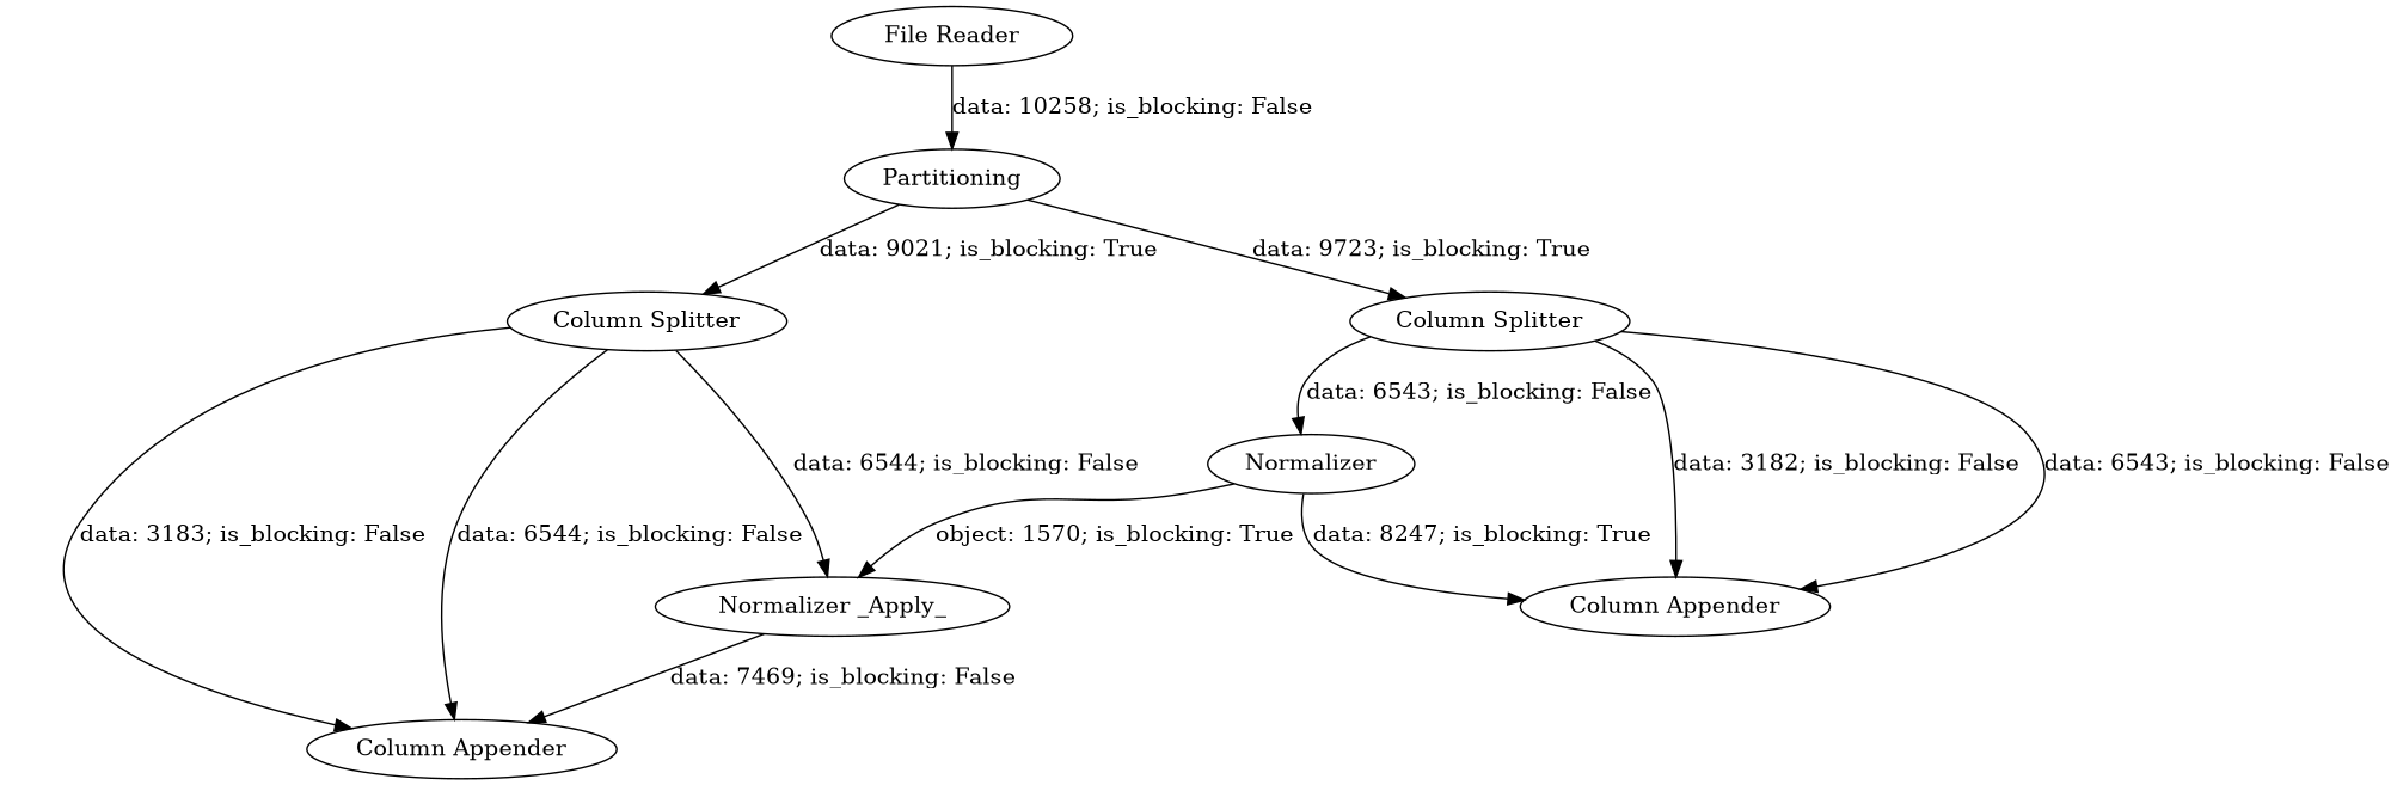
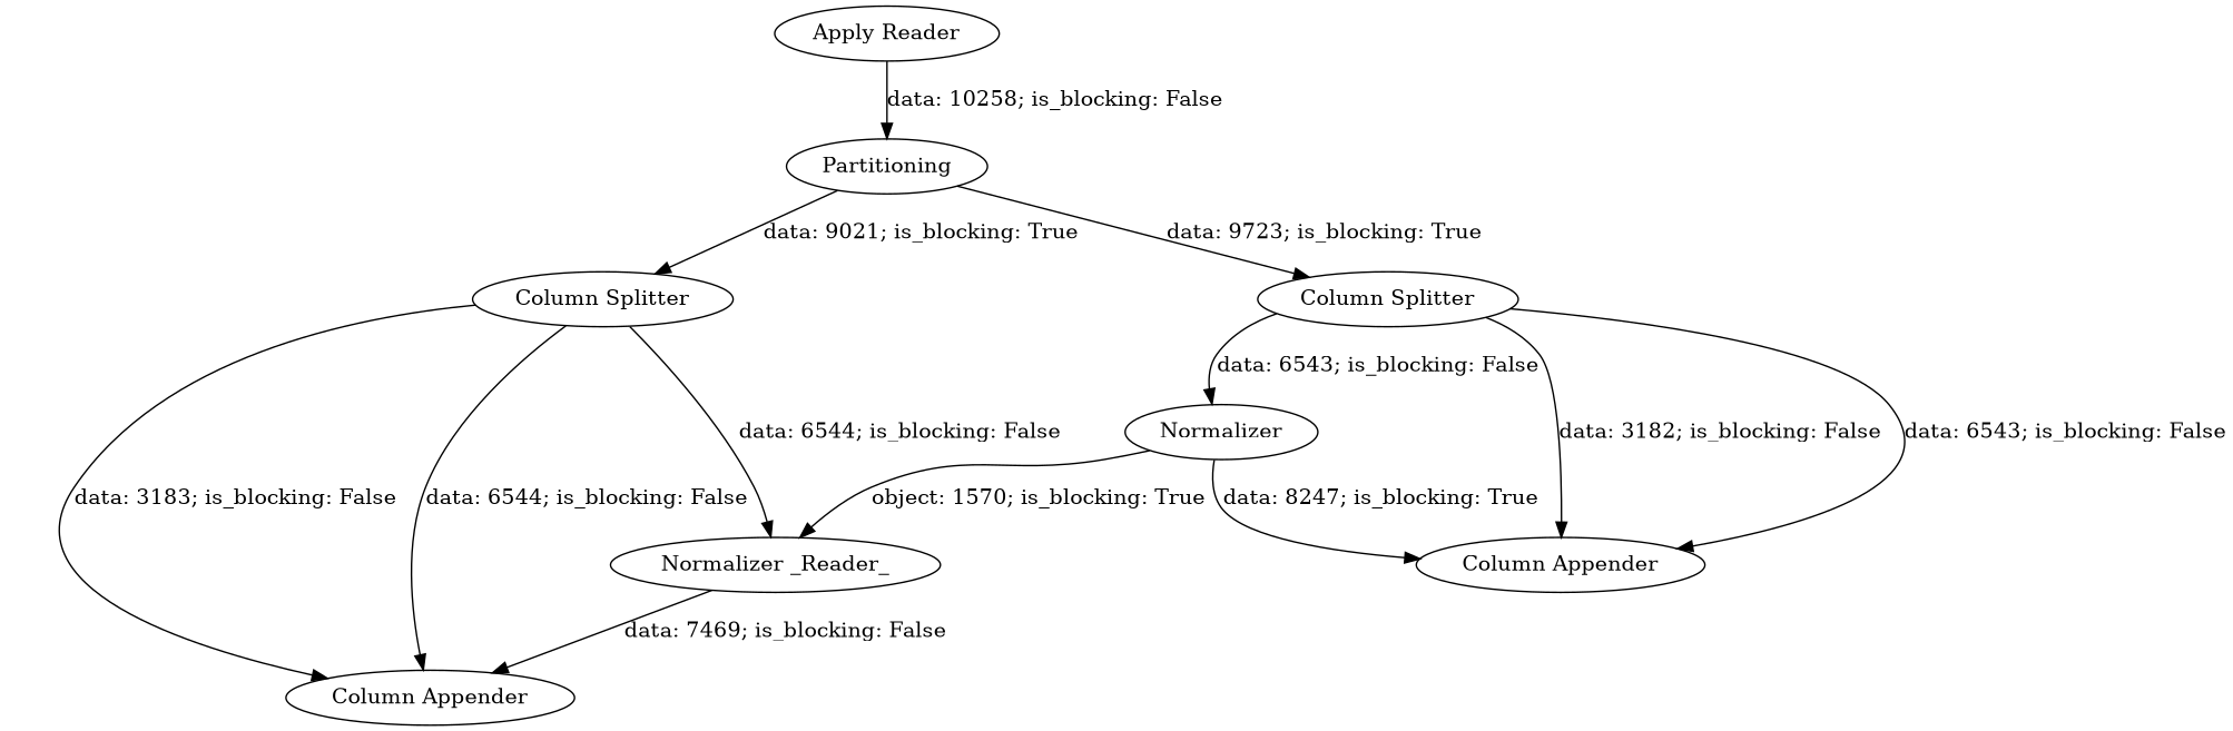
  digraph {
    rankdir=TB
    n1 [label="Column Splitter"]
-   n2 [label="Normalizer _Apply_"]
+   n2 [label="Normalizer _Reader_"]
    n3 [label="Column Appender"]
-   n4 [label="File Reader"]
+   n4 [label="Apply Reader"]
    n5 [label=Partitioning]
    n6 [label="Column Splitter"]
    n7 [label="Column Appender"]
    n8 [label=Normalizer]
    n1 -> n2 [label="data: 6544; is_blocking: False"]
    n1 -> n3 [label="data: 3183; is_blocking: False"]
    n1 -> n3 [label="data: 6544; is_blocking: False"]
    n2 -> n3 [label="data: 7469; is_blocking: False"]
    n4 -> n5 [label="data: 10258; is_blocking: False"]
    n5 -> n1 [label="data: 9021; is_blocking: True"]
    n5 -> n6 [label="data: 9723; is_blocking: True"]
    n6 -> n7 [label="data: 6543; is_blocking: False"]
    n6 -> n7 [label="data: 3182; is_blocking: False"]
    n6 -> n8 [label="data: 6543; is_blocking: False"]
    n8 -> n2 [label="object: 1570; is_blocking: True"]
    n8 -> n7 [label="data: 8247; is_blocking: True"]
  }
